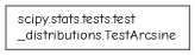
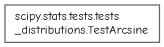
  digraph {
    rankdir=LR
    fontname="Comic Neue"
-   n1 [color=grey40 fillcolor=white fontname="Comic Neue" fontsize=10 height=0.2 label="scipy.stats.tests.test\l_distributions.TestArcsine" shape=box style=filled width=0.4]
+   n1 [color=grey40 fillcolor=white fontname="Comic Neue" fontsize=10 height=0.2 label="scipy.stats.tests.tests\l_distributions.TestArcsine" shape=box style=filled width=0.4]
  }
